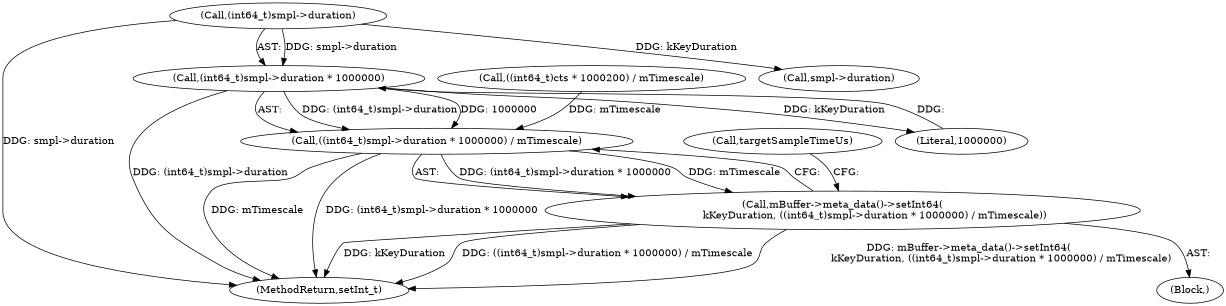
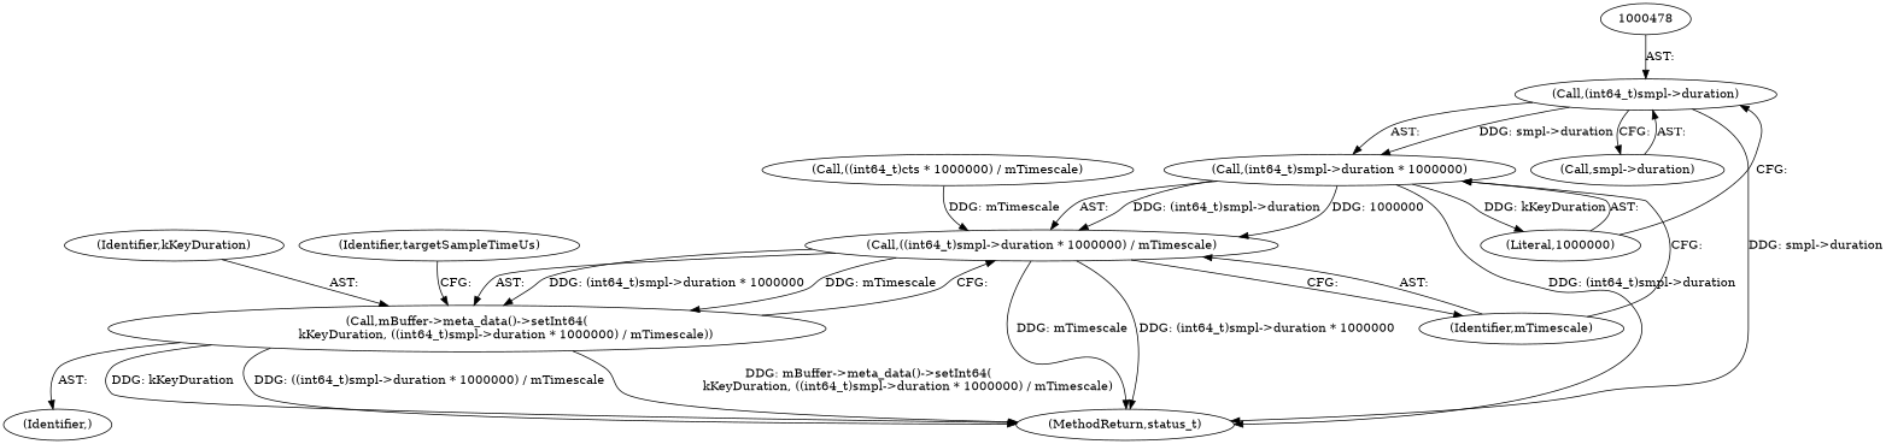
  digraph {
    n1 [label="(Call,(int64_t)smpl->duration)"]
    n2 [label="(Call,(int64_t)smpl->duration * 1000000)"]
    n3 [label="(Call,smpl->duration)"]
-   n4 [label="(MethodReturn,setInt_t)"]
+   n4 [label="(MethodReturn,status_t)"]
    n5 [label="(Call,((int64_t)smpl->duration * 1000000) / mTimescale)"]
    n6 [label="(Literal,1000000)"]
    n7 [label="(Call,mBuffer->meta_data()->setInt64(\n                    kKeyDuration, ((int64_t)smpl->duration * 1000000) / mTimescale))"]
-   n9 [label="(Block,)"]
-   n11 [label="(Call,targetSampleTimeUs)"]
-   n12 [label="(Call,((int64_t)cts * 1000200) / mTimescale)"]
+   n8 [label="(Identifier,mTimescale)"]
+   n9 [label="(Identifier,)"]
+   n10 [label="(Identifier,kKeyDuration)"]
+   n11 [label="(Identifier,targetSampleTimeUs)"]
+   n12 [label="(Call,((int64_t)cts * 1000000) / mTimescale)"]
+   1000478
    n1 -> n2 [label="AST: "]
    n1 -> n2 [label="DDG: smpl->duration"]
-   n1 -> n3 [label="DDG: kKeyDuration"]
+   n1 -> n3 [label="CFG: "]
    n1 -> n4 [label="DDG: smpl->duration"]
    n2 -> n4 [label="DDG: (int64_t)smpl->duration"]
    n2 -> n5 [label="AST: "]
    n2 -> n5 [label="DDG: (int64_t)smpl->duration"]
    n2 -> n5 [label="DDG: 1000000"]
    n2 -> n6 [label="DDG: kKeyDuration"]
+   n3 -> n1 [label="AST: "]
    n5 -> n4 [label="DDG: mTimescale"]
    n5 -> n4 [label="DDG: (int64_t)smpl->duration * 1000000"]
    n5 -> n7 [label="AST: "]
    n5 -> n7 [label="DDG: (int64_t)smpl->duration * 1000000"]
    n5 -> n7 [label="DDG: mTimescale"]
-   n6 -> n2 [label="DDG: "]
+   n5 -> n8 [label="CFG: "]
+   n6 -> n1 [label="CFG: "]
+   n6 -> n2 [label="AST: "]
    n7 -> n4 [label="DDG: kKeyDuration"]
    n7 -> n4 [label="DDG: ((int64_t)smpl->duration * 1000000) / mTimescale"]
    n7 -> n4 [label="DDG: mBuffer->meta_data()->setInt64(\n                    kKeyDuration, ((int64_t)smpl->duration * 1000000) / mTimescale)"]
    n7 -> n5 [label="CFG: "]
    n7 -> n9 [label="AST: "]
+   n8 -> n2 [label="CFG: "]
+   n8 -> n5 [label="AST: "]
+   n10 -> n7 [label="AST: "]
    n11 -> n7 [label="CFG: "]
    n12 -> n5 [label="DDG: mTimescale"]
+   1000478 -> n1 [label="AST: "]
  }
